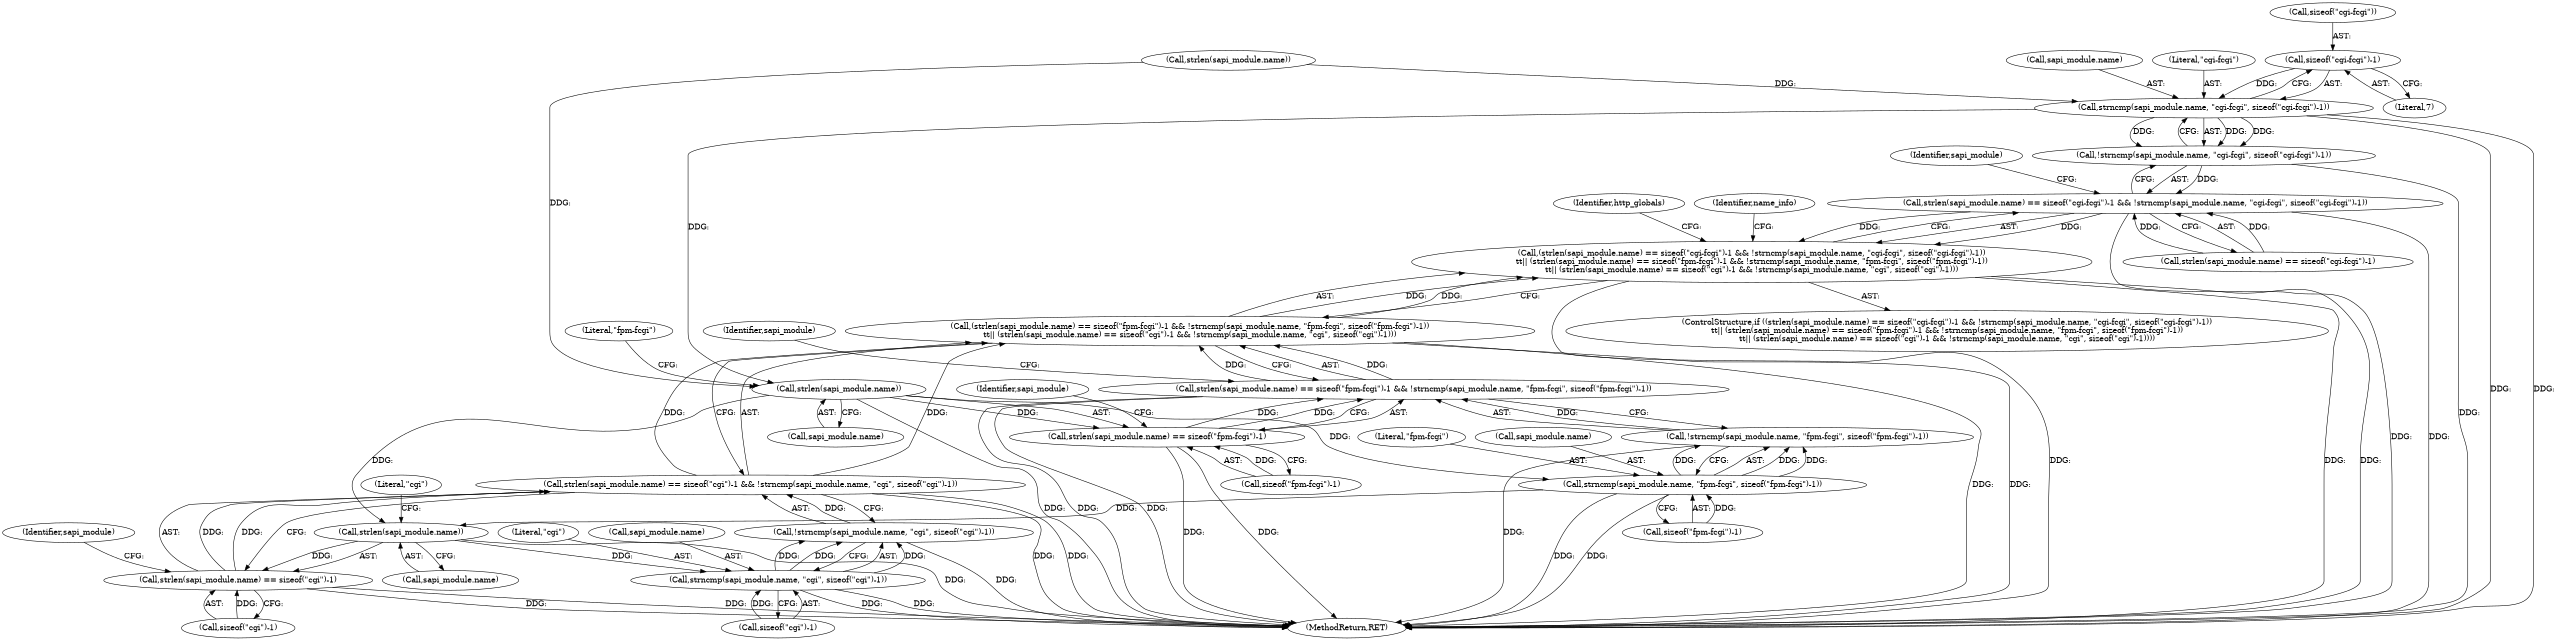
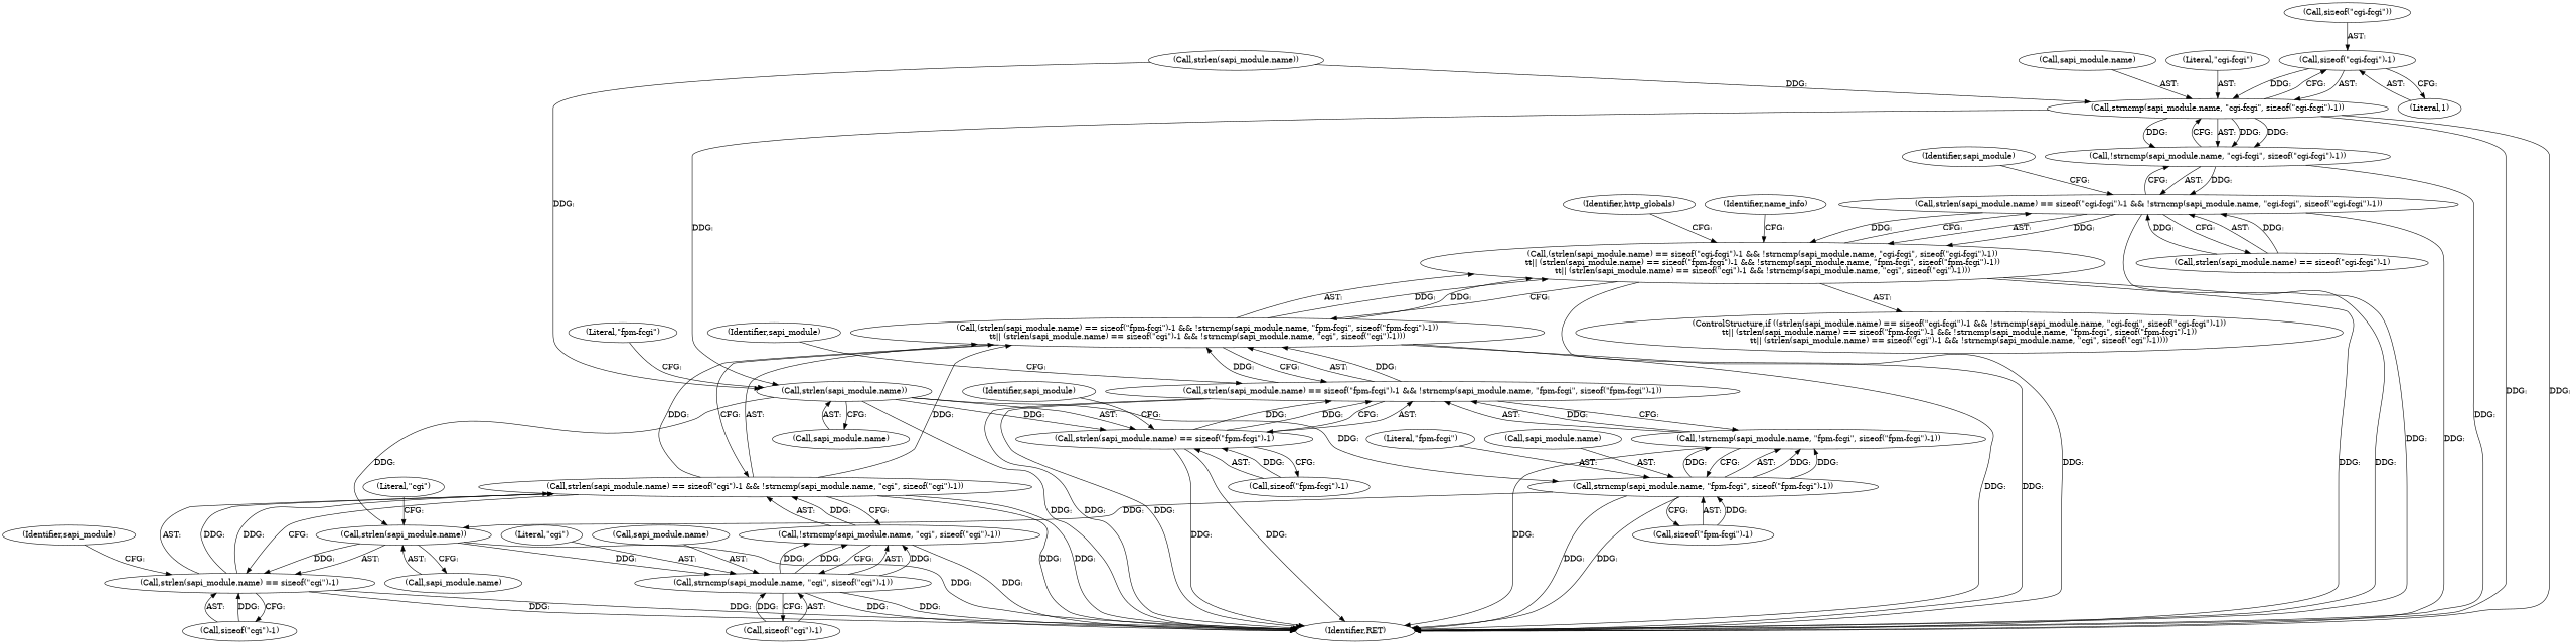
  digraph {
    n1 [label="(Call,sizeof(\"cgi-fcgi\")-1)"]
    n2 [label="(Call,strncmp(sapi_module.name, \"cgi-fcgi\", sizeof(\"cgi-fcgi\")-1))"]
-   n3 [label="(Literal,7)"]
+   n3 [label="(Literal,1)"]
    n4 [label="(Call,!strncmp(sapi_module.name, \"cgi-fcgi\", sizeof(\"cgi-fcgi\")-1))"]
    n5 [label="(Call,strlen(sapi_module.name))"]
-   n6 [label="(MethodReturn,RET)"]
+   n6 [label="(Identifier,RET)"]
    n7 [label="(Call,strlen(sapi_module.name) == sizeof(\"cgi-fcgi\")-1 && !strncmp(sapi_module.name, \"cgi-fcgi\", sizeof(\"cgi-fcgi\")-1))"]
    n8 [label="(Call,strlen(sapi_module.name) == sizeof(\"fpm-fcgi\")-1)"]
    n9 [label="(Call,strncmp(sapi_module.name, \"fpm-fcgi\", sizeof(\"fpm-fcgi\")-1))"]
    n10 [label="(Call,strlen(sapi_module.name))"]
    n11 [label="(Call,sapi_module.name)"]
    n12 [label="(Call,(strlen(sapi_module.name) == sizeof(\"cgi-fcgi\")-1 && !strncmp(sapi_module.name, \"cgi-fcgi\", sizeof(\"cgi-fcgi\")-1))\n\t\t|| (strlen(sapi_module.name) == sizeof(\"fpm-fcgi\")-1 && !strncmp(sapi_module.name, \"fpm-fcgi\", sizeof(\"fpm-fcgi\")-1))\n\t\t|| (strlen(sapi_module.name) == sizeof(\"cgi\")-1 && !strncmp(sapi_module.name, \"cgi\", sizeof(\"cgi\")-1)))"]
    n13 [label="(Call,strlen(sapi_module.name) == sizeof(\"cgi-fcgi\")-1)"]
    n14 [label="(Call,(strlen(sapi_module.name) == sizeof(\"fpm-fcgi\")-1 && !strncmp(sapi_module.name, \"fpm-fcgi\", sizeof(\"fpm-fcgi\")-1))\n\t\t|| (strlen(sapi_module.name) == sizeof(\"cgi\")-1 && !strncmp(sapi_module.name, \"cgi\", sizeof(\"cgi\")-1)))"]
    n15 [label="(ControlStructure,if ((strlen(sapi_module.name) == sizeof(\"cgi-fcgi\")-1 && !strncmp(sapi_module.name, \"cgi-fcgi\", sizeof(\"cgi-fcgi\")-1))\n\t\t|| (strlen(sapi_module.name) == sizeof(\"fpm-fcgi\")-1 && !strncmp(sapi_module.name, \"fpm-fcgi\", sizeof(\"fpm-fcgi\")-1))\n\t\t|| (strlen(sapi_module.name) == sizeof(\"cgi\")-1 && !strncmp(sapi_module.name, \"cgi\", sizeof(\"cgi\")-1))))"]
    n16 [label="(Call,strlen(sapi_module.name) == sizeof(\"fpm-fcgi\")-1 && !strncmp(sapi_module.name, \"fpm-fcgi\", sizeof(\"fpm-fcgi\")-1))"]
    n17 [label="(Call,strlen(sapi_module.name) == sizeof(\"cgi\")-1 && !strncmp(sapi_module.name, \"cgi\", sizeof(\"cgi\")-1))"]
    n18 [label="(Call,sizeof(\"fpm-fcgi\")-1)"]
    n19 [label="(Call,!strncmp(sapi_module.name, \"fpm-fcgi\", sizeof(\"fpm-fcgi\")-1))"]
    n20 [label="(Call,sizeof(\"fpm-fcgi\")-1)"]
    n21 [label="(Call,strlen(sapi_module.name) == sizeof(\"cgi\")-1)"]
    n22 [label="(Call,strncmp(sapi_module.name, \"cgi\", sizeof(\"cgi\")-1))"]
    n23 [label="(Call,sapi_module.name)"]
    n24 [label="(Call,!strncmp(sapi_module.name, \"cgi\", sizeof(\"cgi\")-1))"]
    n25 [label="(Call,sizeof(\"cgi\")-1)"]
    n26 [label="(Call,sizeof(\"cgi\")-1)"]
    n27 [label="(Identifier,sapi_module)"]
    n28 [label="(Literal,\"fpm-fcgi\")"]
    n29 [label="(Literal,\"cgi\")"]
    n30 [label="(Literal,\"cgi\")"]
    n31 [label="(Call,strlen(sapi_module.name))"]
    n32 [label="(Identifier,http_globals)"]
    n33 [label="(Call,sapi_module.name)"]
    n34 [label="(Literal,\"cgi-fcgi\")"]
    n35 [label="(Literal,\"fpm-fcgi\")"]
    n36 [label="(Identifier,sapi_module)"]
    n37 [label="(Identifier,sapi_module)"]
    n38 [label="(Identifier,name_info)"]
    n39 [label="(Call,sizeof(\"cgi-fcgi\"))"]
    n40 [label="(Call,sapi_module.name)"]
    n41 [label="(Call,sapi_module.name)"]
    n42 [label="(Identifier,sapi_module)"]
    n1 -> n2 [label="AST: "]
    n1 -> n2 [label="DDG: "]
    n1 -> n3 [label="CFG: "]
    n2 -> n1 [label="CFG: "]
    n2 -> n4 [label="AST: "]
    n2 -> n4 [label="DDG: "]
    n2 -> n4 [label="DDG: "]
    n2 -> n4 [label="DDG: "]
    n2 -> n5 [label="DDG: "]
    n2 -> n6 [label="DDG: "]
    n2 -> n6 [label="DDG: "]
    n3 -> n1 [label="AST: "]
    n4 -> n2 [label="CFG: "]
    n4 -> n6 [label="DDG: "]
    n4 -> n7 [label="AST: "]
    n4 -> n7 [label="DDG: "]
    n5 -> n6 [label="DDG: "]
    n5 -> n8 [label="AST: "]
    n5 -> n8 [label="DDG: "]
    n5 -> n9 [label="DDG: "]
    n5 -> n10 [label="DDG: "]
    n5 -> n11 [label="CFG: "]
    n7 -> n4 [label="CFG: "]
    n7 -> n6 [label="DDG: "]
    n7 -> n6 [label="DDG: "]
    n7 -> n12 [label="AST: "]
    n7 -> n12 [label="DDG: "]
    n7 -> n12 [label="DDG: "]
    n7 -> n13 [label="CFG: "]
    n8 -> n6 [label="DDG: "]
    n8 -> n6 [label="DDG: "]
    n8 -> n16 [label="AST: "]
    n8 -> n16 [label="DDG: "]
    n8 -> n16 [label="DDG: "]
    n8 -> n18 [label="CFG: "]
    n9 -> n6 [label="DDG: "]
    n9 -> n6 [label="DDG: "]
    n9 -> n10 [label="DDG: "]
    n9 -> n19 [label="AST: "]
    n9 -> n19 [label="DDG: "]
    n9 -> n19 [label="DDG: "]
    n9 -> n19 [label="DDG: "]
    n9 -> n20 [label="CFG: "]
    n10 -> n6 [label="DDG: "]
    n10 -> n21 [label="AST: "]
    n10 -> n21 [label="DDG: "]
    n10 -> n22 [label="DDG: "]
    n10 -> n23 [label="CFG: "]
    n11 -> n5 [label="AST: "]
    n12 -> n6 [label="DDG: "]
    n12 -> n6 [label="DDG: "]
    n12 -> n6 [label="DDG: "]
    n12 -> n7 [label="CFG: "]
    n12 -> n14 [label="CFG: "]
    n12 -> n15 [label="AST: "]
    n13 -> n7 [label="AST: "]
    n13 -> n7 [label="DDG: "]
    n13 -> n7 [label="DDG: "]
    n14 -> n6 [label="DDG: "]
    n14 -> n6 [label="DDG: "]
    n14 -> n12 [label="AST: "]
    n14 -> n12 [label="DDG: "]
    n14 -> n12 [label="DDG: "]
    n14 -> n16 [label="CFG: "]
    n14 -> n17 [label="CFG: "]
    n16 -> n6 [label="DDG: "]
    n16 -> n6 [label="DDG: "]
    n16 -> n8 [label="CFG: "]
    n16 -> n14 [label="AST: "]
    n16 -> n14 [label="DDG: "]
    n16 -> n14 [label="DDG: "]
    n16 -> n19 [label="CFG: "]
    n17 -> n6 [label="DDG: "]
    n17 -> n6 [label="DDG: "]
    n17 -> n14 [label="AST: "]
    n17 -> n14 [label="DDG: "]
    n17 -> n14 [label="DDG: "]
    n17 -> n21 [label="CFG: "]
    n17 -> n24 [label="CFG: "]
    n18 -> n8 [label="AST: "]
    n18 -> n8 [label="DDG: "]
    n19 -> n6 [label="DDG: "]
    n19 -> n9 [label="CFG: "]
    n19 -> n16 [label="AST: "]
    n19 -> n16 [label="DDG: "]
    n20 -> n9 [label="AST: "]
    n20 -> n9 [label="DDG: "]
    n21 -> n6 [label="DDG: "]
    n21 -> n6 [label="DDG: "]
    n21 -> n17 [label="AST: "]
    n21 -> n17 [label="DDG: "]
    n21 -> n17 [label="DDG: "]
    n21 -> n25 [label="CFG: "]
    n22 -> n6 [label="DDG: "]
    n22 -> n6 [label="DDG: "]
    n22 -> n24 [label="AST: "]
    n22 -> n24 [label="DDG: "]
    n22 -> n24 [label="DDG: "]
    n22 -> n24 [label="DDG: "]
    n22 -> n26 [label="CFG: "]
    n23 -> n10 [label="AST: "]
    n24 -> n6 [label="DDG: "]
    n24 -> n17 [label="AST: "]
    n24 -> n17 [label="DDG: "]
    n24 -> n22 [label="CFG: "]
    n25 -> n21 [label="AST: "]
    n25 -> n21 [label="DDG: "]
    n26 -> n22 [label="AST: "]
    n26 -> n22 [label="DDG: "]
    n27 -> n7 [label="CFG: "]
    n28 -> n5 [label="CFG: "]
    n29 -> n22 [label="AST: "]
    n30 -> n10 [label="CFG: "]
    n31 -> n2 [label="DDG: "]
    n31 -> n5 [label="DDG: "]
    n32 -> n12 [label="CFG: "]
    n33 -> n2 [label="AST: "]
    n34 -> n2 [label="AST: "]
    n35 -> n9 [label="AST: "]
    n36 -> n16 [label="CFG: "]
    n37 -> n21 [label="CFG: "]
    n38 -> n12 [label="CFG: "]
    n39 -> n1 [label="AST: "]
    n40 -> n22 [label="AST: "]
    n41 -> n9 [label="AST: "]
    n42 -> n8 [label="CFG: "]
  }
